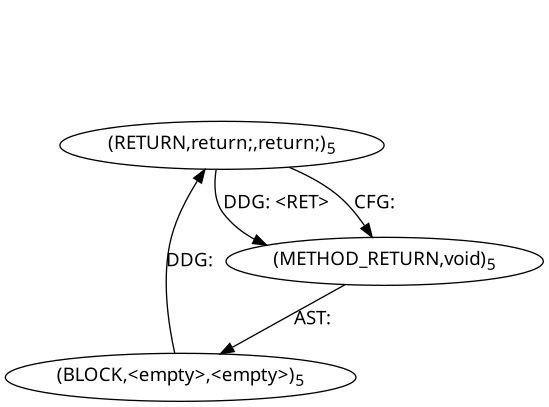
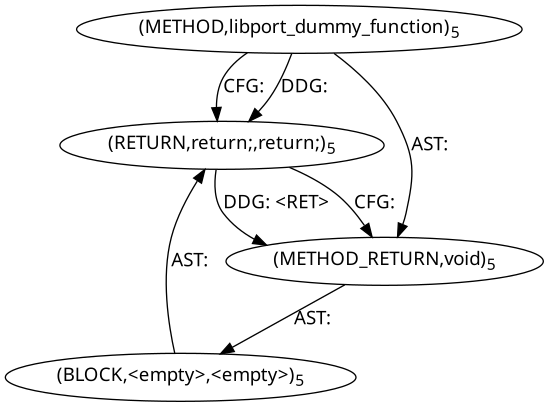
  digraph {
    fontname="Noto Sans"
    node [fontname="Noto Sans"]
    edge [fontname="Noto Sans"]
+   n1 [label=<(METHOD,libport_dummy_function)<SUB>5</SUB>>]
    n2 [label=<(RETURN,return;,return;)<SUB>5</SUB>>]
    n3 [label=<(METHOD_RETURN,void)<SUB>5</SUB>>]
    n4 [label=<(BLOCK,&lt;empty&gt;,&lt;empty&gt;)<SUB>5</SUB>>]
+   n1 -> n2 [label="CFG: "]
+   n1 -> n2 [label="DDG: "]
+   n1 -> n3 [label="AST: "]
    n2 -> n3 [label="CFG: "]
    n2 -> n3 [label="DDG: &lt;RET&gt;"]
    n3 -> n4 [label="AST: "]
-   n4 -> n2 [label="DDG: "]
+   n4 -> n2 [label="AST: "]
  }
